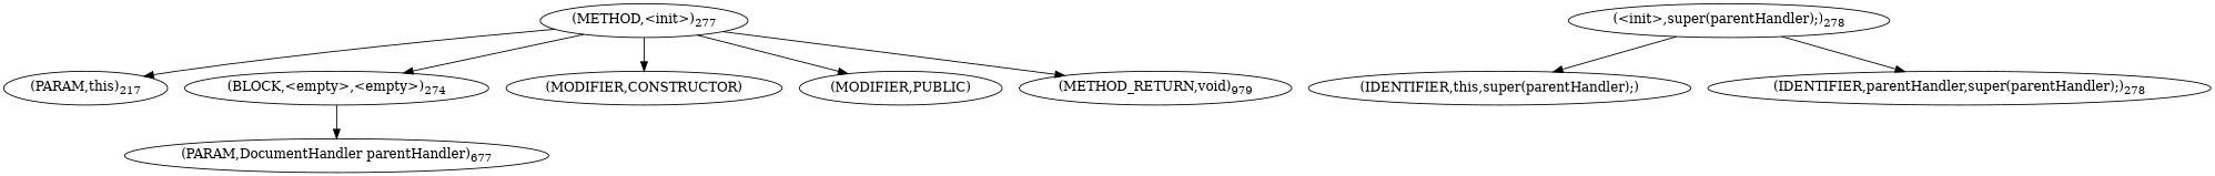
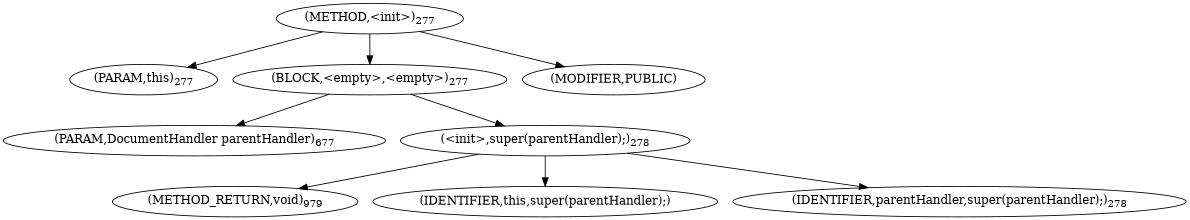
  digraph {
    n1 [label=<(METHOD,&lt;init&gt;)<SUB>277</SUB>>]
-   n2 [label=<(PARAM,this)<SUB>217</SUB>>]
-   n3 [label=<(BLOCK,&lt;empty&gt;,&lt;empty&gt;)<SUB>274</SUB>>]
-   n4 [label=<(MODIFIER,CONSTRUCTOR)>]
+   n2 [label=<(PARAM,this)<SUB>277</SUB>>]
+   n3 [label=<(BLOCK,&lt;empty&gt;,&lt;empty&gt;)<SUB>277</SUB>>]
    n5 [label=<(MODIFIER,PUBLIC)>]
    n6 [label=<(METHOD_RETURN,void)<SUB>979</SUB>>]
    n7 [label=<(PARAM,DocumentHandler parentHandler)<SUB>677</SUB>>]
    n8 [label=<(&lt;init&gt;,super(parentHandler);)<SUB>278</SUB>>]
    n9 [label=<(IDENTIFIER,this,super(parentHandler);)>]
    n10 [label=<(IDENTIFIER,parentHandler,super(parentHandler);)<SUB>278</SUB>>]
    n1 -> n2
    n1 -> n3
-   n1 -> n4
    n1 -> n5
-   n1 -> n6
+   n8 -> n6
    n3 -> n7
+   n3 -> n8
    n8 -> n9
    n8 -> n10
  }
